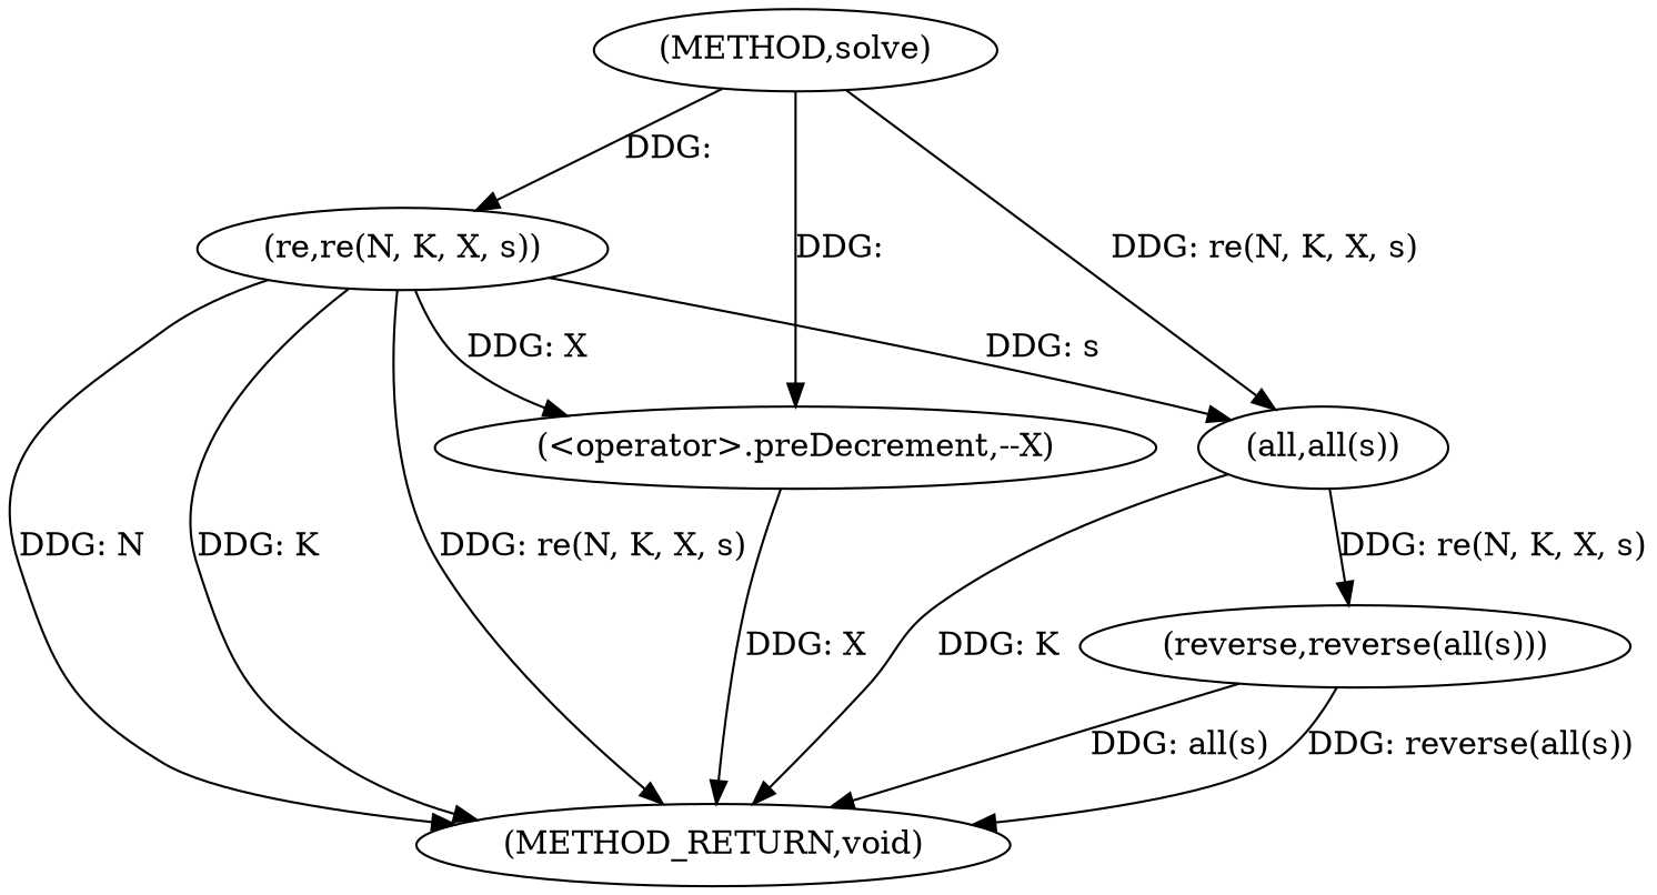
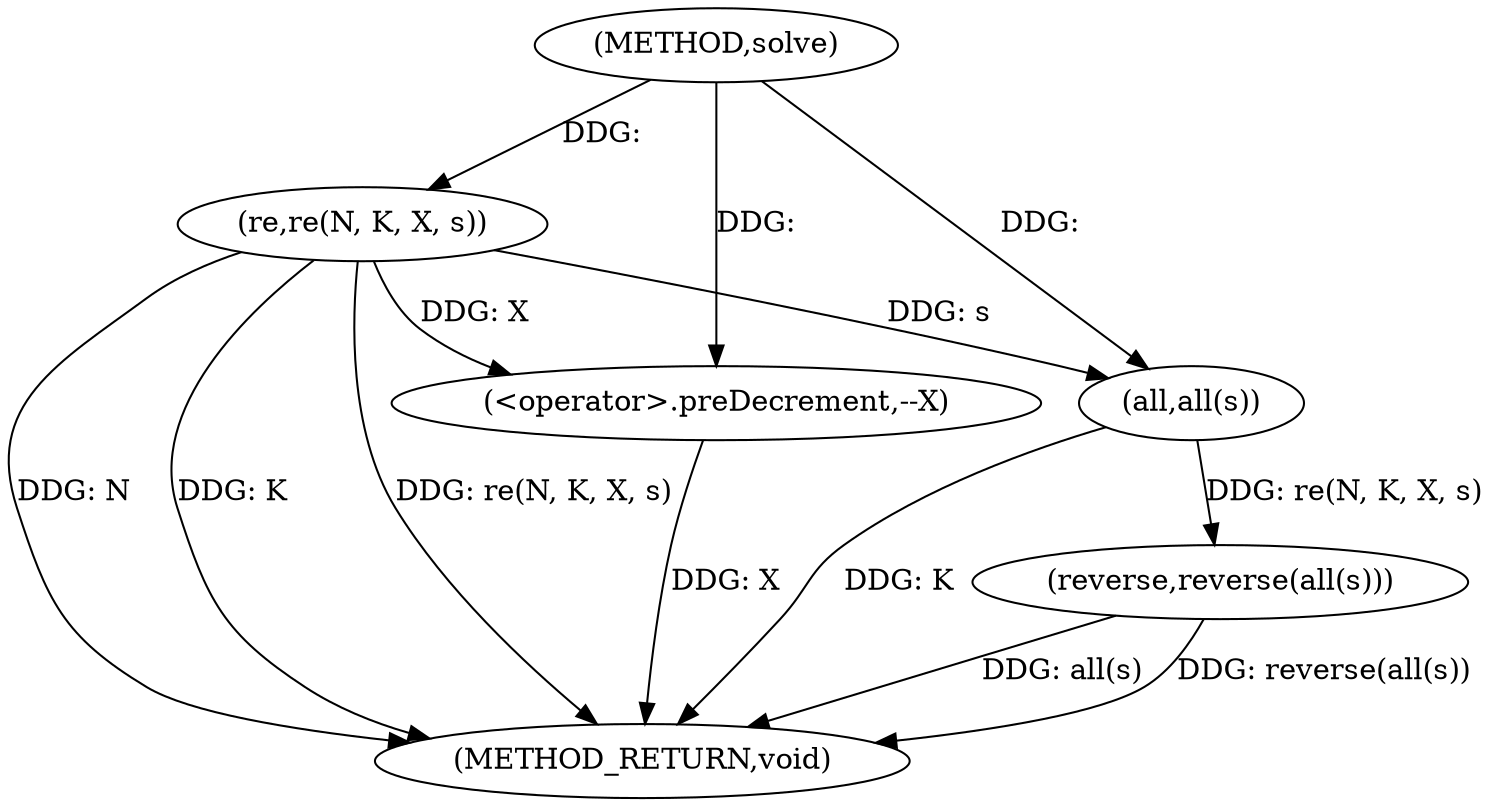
  digraph {
    n1 [label="(METHOD,solve)"]
    n2 [label="(re,re(N, K, X, s))"]
    n3 [label="(<operator>.preDecrement,--X)"]
    n4 [label="(all,all(s))"]
    n5 [label="(METHOD_RETURN,void)"]
    n6 [label="(reverse,reverse(all(s)))"]
    n1 -> n2 [label="DDG: "]
    n1 -> n3 [label="DDG: "]
-   n1 -> n4 [label="DDG: re(N, K, X, s)"]
+   n1 -> n4 [label="DDG: "]
    n2 -> n3 [label="DDG: X"]
    n2 -> n4 [label="DDG: s"]
    n2 -> n5 [label="DDG: N"]
    n2 -> n5 [label="DDG: K"]
    n2 -> n5 [label="DDG: re(N, K, X, s)"]
    n3 -> n5 [label="DDG: X"]
    n4 -> n5 [label="DDG: K"]
    n4 -> n6 [label="DDG: re(N, K, X, s)"]
    n6 -> n5 [label="DDG: all(s)"]
    n6 -> n5 [label="DDG: reverse(all(s))"]
  }
